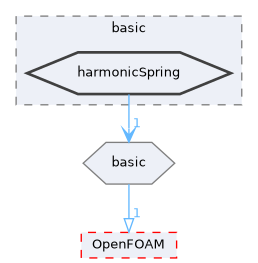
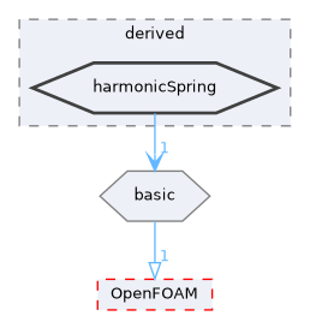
  digraph {
    compound=true
    node [fillcolor="#edf0f7" fontname=Helvetica fontsize=10 shape=hexagon]
    edge [color=steelblue1 fontcolor=steelblue1 fontname=Helvetica fontsize=10 headlabel=1 labeldistance=1.5 labelfontname=Helvetica labelfontsize=10]
    n1 [color=grey25 height=0.2 label=harmonicSpring style="filled,bold" width=0.4]
    n2 [color=grey50 height=0.2 label=basic style=filled width=0.4]
    n3 [color=red height=0.2 label=OpenFOAM shape=box style="filled,dashed" width=0.4]
    subgraph cluster_1 {
      bgcolor="#edf0f7"
      fontname=Helvetica
      fontsize=10
-     label=basic
+     label=derived
      pencolor=grey50
      style="filled,dashed"
      n1
    }
    n1 -> n2 [arrowhead=vee]
    n2 -> n3 [arrowhead=onormal]
  }
